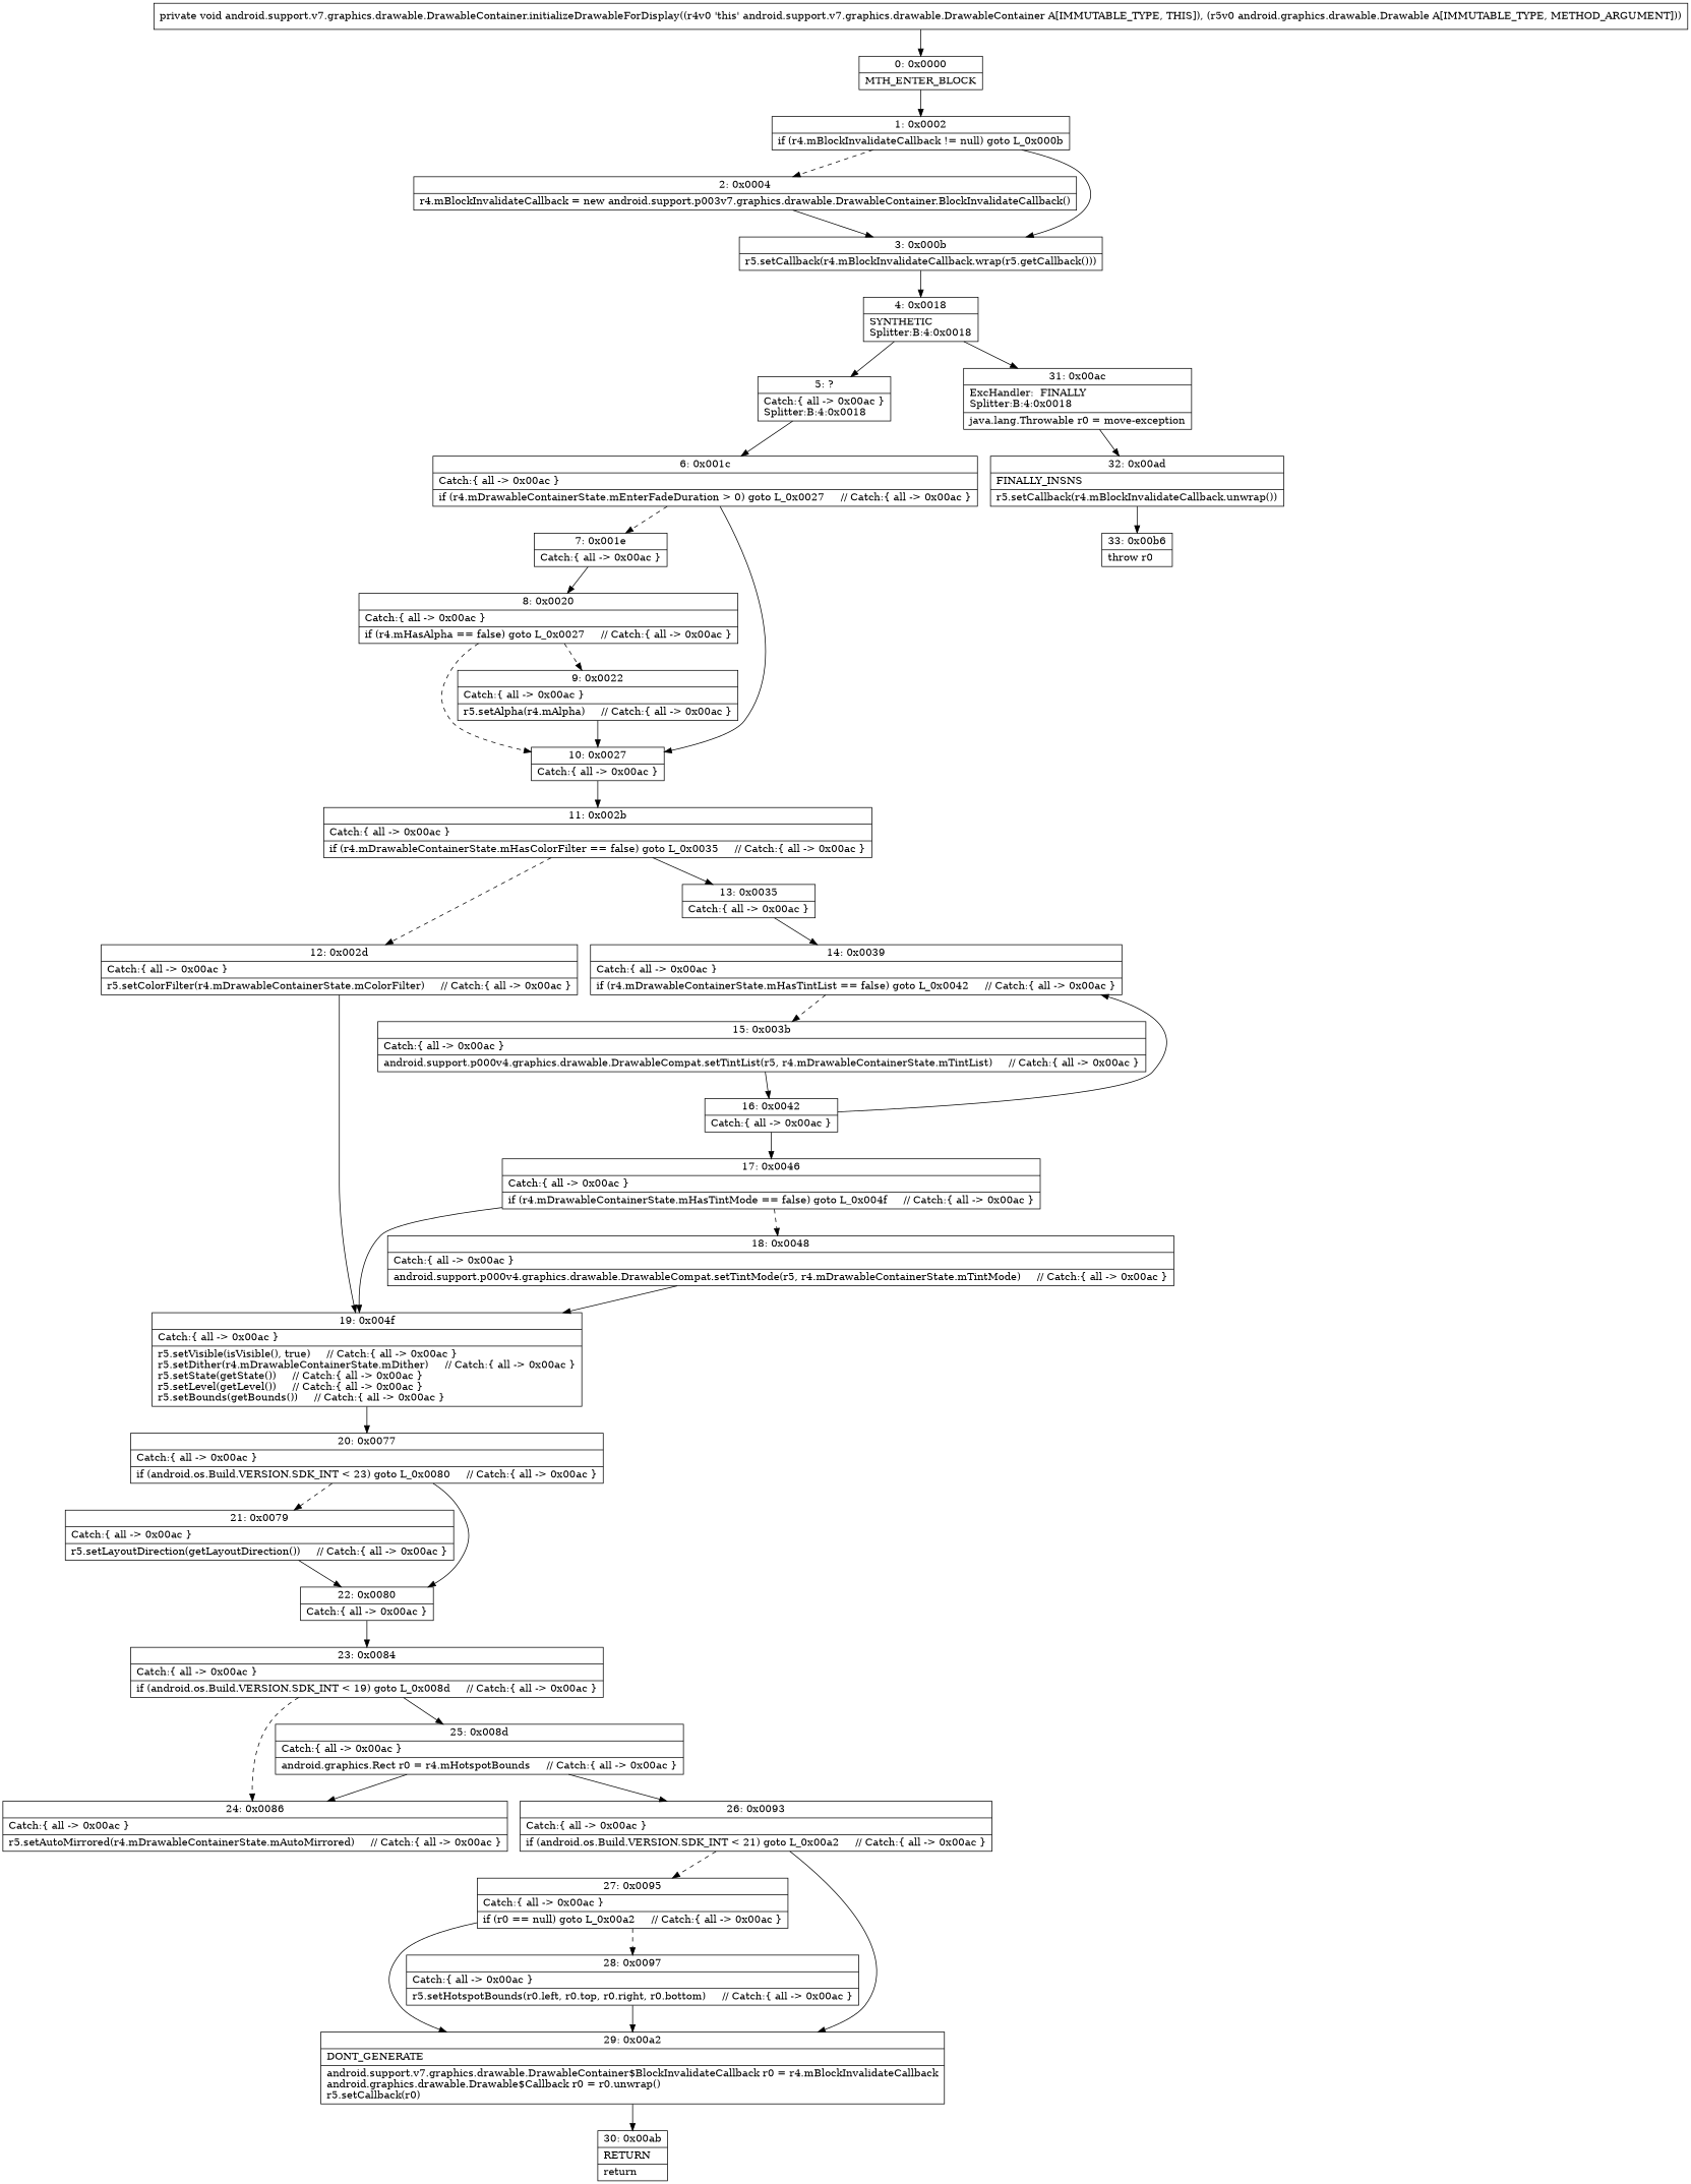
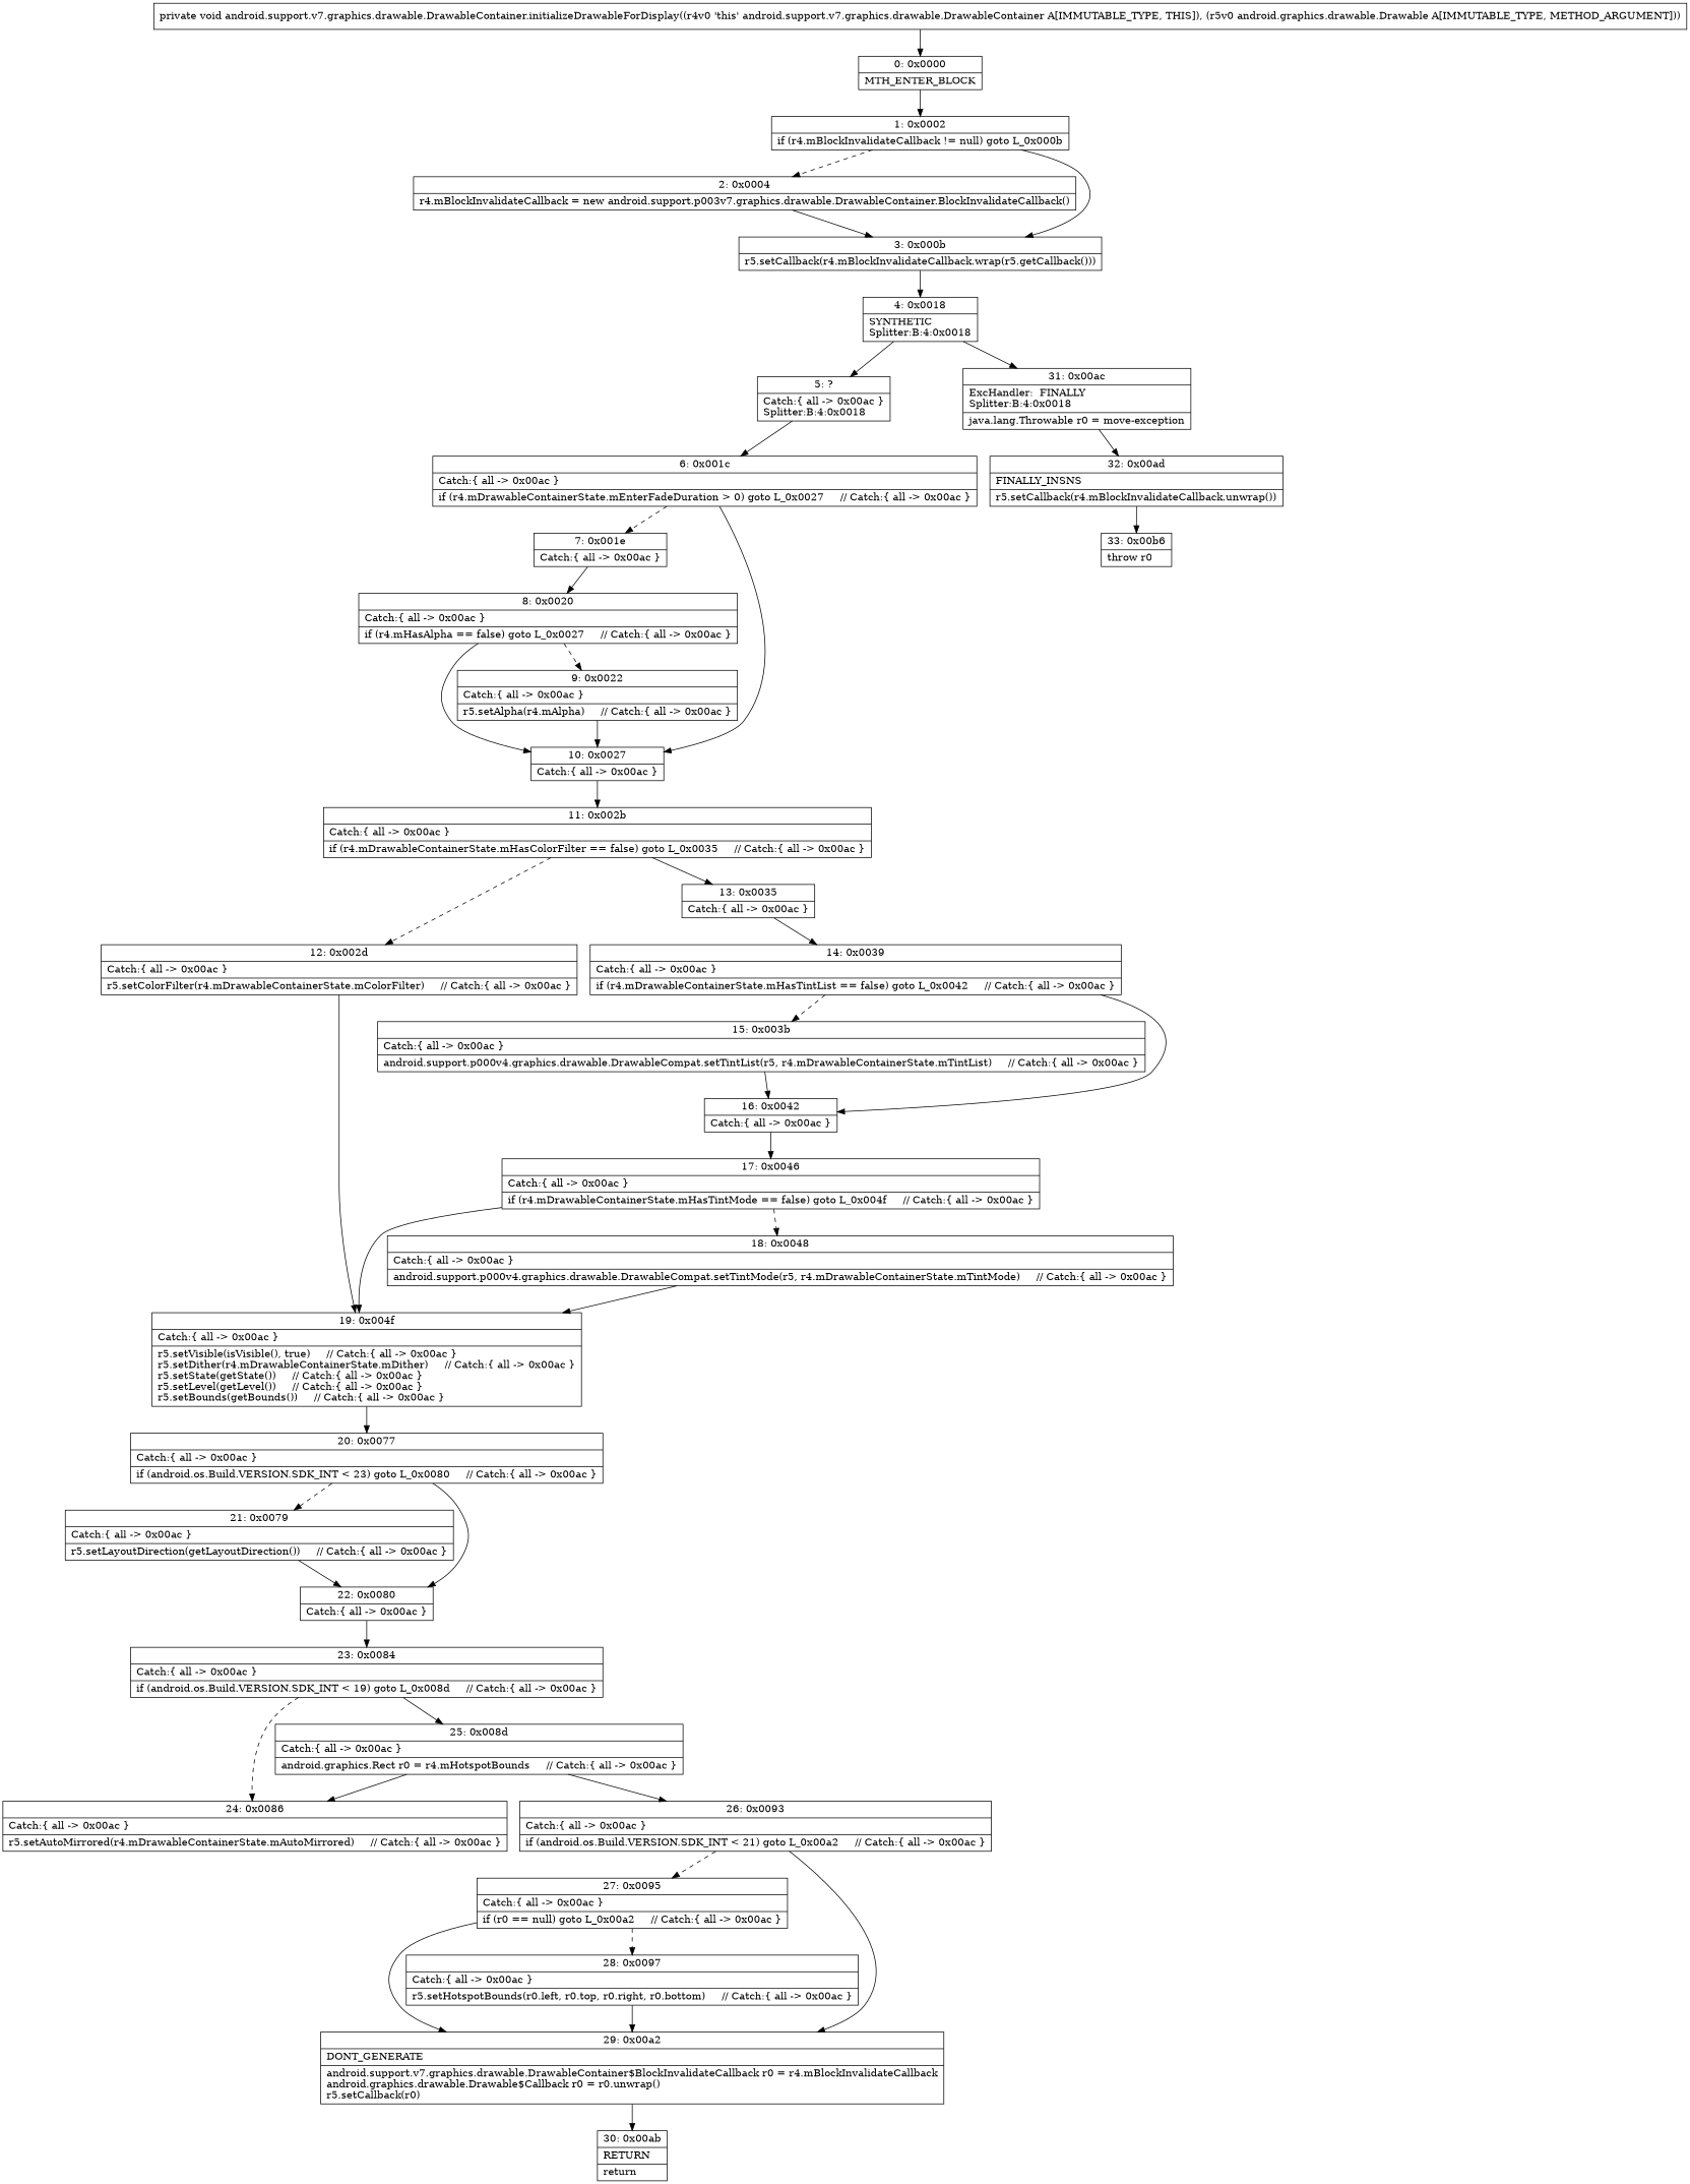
  digraph {
    node [shape=record]
    n1 [label="{0\:\ 0x0000|MTH_ENTER_BLOCK\l}"]
    n2 [label="{1\:\ 0x0002|if (r4.mBlockInvalidateCallback != null) goto L_0x000b\l}"]
    n3 [label="{2\:\ 0x0004|r4.mBlockInvalidateCallback = new android.support.p003v7.graphics.drawable.DrawableContainer.BlockInvalidateCallback()\l}"]
    n4 [label="{3\:\ 0x000b|r5.setCallback(r4.mBlockInvalidateCallback.wrap(r5.getCallback()))\l}"]
    n5 [label="{4\:\ 0x0018|SYNTHETIC\lSplitter:B:4:0x0018\l}"]
    n6 [label="{5\:\ ?|Catch:\{ all \-\> 0x00ac \}\lSplitter:B:4:0x0018\l}"]
    n7 [label="{31\:\ 0x00ac|ExcHandler:  FINALLY\lSplitter:B:4:0x0018\l|java.lang.Throwable r0 = move\-exception\l}"]
    n8 [label="{6\:\ 0x001c|Catch:\{ all \-\> 0x00ac \}\l|if (r4.mDrawableContainerState.mEnterFadeDuration \> 0) goto L_0x0027     \/\/ Catch:\{ all \-\> 0x00ac \}\l}"]
    n9 [label="{32\:\ 0x00ad|FINALLY_INSNS\l|r5.setCallback(r4.mBlockInvalidateCallback.unwrap())\l}"]
    n10 [label="{7\:\ 0x001e|Catch:\{ all \-\> 0x00ac \}\l}"]
    n11 [label="{10\:\ 0x0027|Catch:\{ all \-\> 0x00ac \}\l}"]
    n12 [label="{8\:\ 0x0020|Catch:\{ all \-\> 0x00ac \}\l|if (r4.mHasAlpha == false) goto L_0x0027     \/\/ Catch:\{ all \-\> 0x00ac \}\l}"]
    n13 [label="{11\:\ 0x002b|Catch:\{ all \-\> 0x00ac \}\l|if (r4.mDrawableContainerState.mHasColorFilter == false) goto L_0x0035     \/\/ Catch:\{ all \-\> 0x00ac \}\l}"]
    n14 [label="{9\:\ 0x0022|Catch:\{ all \-\> 0x00ac \}\l|r5.setAlpha(r4.mAlpha)     \/\/ Catch:\{ all \-\> 0x00ac \}\l}"]
    n15 [label="{12\:\ 0x002d|Catch:\{ all \-\> 0x00ac \}\l|r5.setColorFilter(r4.mDrawableContainerState.mColorFilter)     \/\/ Catch:\{ all \-\> 0x00ac \}\l}"]
    n16 [label="{13\:\ 0x0035|Catch:\{ all \-\> 0x00ac \}\l}"]
    n17 [label="{19\:\ 0x004f|Catch:\{ all \-\> 0x00ac \}\l|r5.setVisible(isVisible(), true)     \/\/ Catch:\{ all \-\> 0x00ac \}\lr5.setDither(r4.mDrawableContainerState.mDither)     \/\/ Catch:\{ all \-\> 0x00ac \}\lr5.setState(getState())     \/\/ Catch:\{ all \-\> 0x00ac \}\lr5.setLevel(getLevel())     \/\/ Catch:\{ all \-\> 0x00ac \}\lr5.setBounds(getBounds())     \/\/ Catch:\{ all \-\> 0x00ac \}\l}"]
    n18 [label="{14\:\ 0x0039|Catch:\{ all \-\> 0x00ac \}\l|if (r4.mDrawableContainerState.mHasTintList == false) goto L_0x0042     \/\/ Catch:\{ all \-\> 0x00ac \}\l}"]
    n19 [label="{20\:\ 0x0077|Catch:\{ all \-\> 0x00ac \}\l|if (android.os.Build.VERSION.SDK_INT \< 23) goto L_0x0080     \/\/ Catch:\{ all \-\> 0x00ac \}\l}"]
    n20 [label="{15\:\ 0x003b|Catch:\{ all \-\> 0x00ac \}\l|android.support.p000v4.graphics.drawable.DrawableCompat.setTintList(r5, r4.mDrawableContainerState.mTintList)     \/\/ Catch:\{ all \-\> 0x00ac \}\l}"]
    n21 [label="{16\:\ 0x0042|Catch:\{ all \-\> 0x00ac \}\l}"]
    n22 [label="{17\:\ 0x0046|Catch:\{ all \-\> 0x00ac \}\l|if (r4.mDrawableContainerState.mHasTintMode == false) goto L_0x004f     \/\/ Catch:\{ all \-\> 0x00ac \}\l}"]
    n23 [label="{18\:\ 0x0048|Catch:\{ all \-\> 0x00ac \}\l|android.support.p000v4.graphics.drawable.DrawableCompat.setTintMode(r5, r4.mDrawableContainerState.mTintMode)     \/\/ Catch:\{ all \-\> 0x00ac \}\l}"]
    n24 [label="{21\:\ 0x0079|Catch:\{ all \-\> 0x00ac \}\l|r5.setLayoutDirection(getLayoutDirection())     \/\/ Catch:\{ all \-\> 0x00ac \}\l}"]
    n25 [label="{22\:\ 0x0080|Catch:\{ all \-\> 0x00ac \}\l}"]
    n26 [label="{23\:\ 0x0084|Catch:\{ all \-\> 0x00ac \}\l|if (android.os.Build.VERSION.SDK_INT \< 19) goto L_0x008d     \/\/ Catch:\{ all \-\> 0x00ac \}\l}"]
    n27 [label="{24\:\ 0x0086|Catch:\{ all \-\> 0x00ac \}\l|r5.setAutoMirrored(r4.mDrawableContainerState.mAutoMirrored)     \/\/ Catch:\{ all \-\> 0x00ac \}\l}"]
    n28 [label="{25\:\ 0x008d|Catch:\{ all \-\> 0x00ac \}\l|android.graphics.Rect r0 = r4.mHotspotBounds     \/\/ Catch:\{ all \-\> 0x00ac \}\l}"]
    n29 [label="{26\:\ 0x0093|Catch:\{ all \-\> 0x00ac \}\l|if (android.os.Build.VERSION.SDK_INT \< 21) goto L_0x00a2     \/\/ Catch:\{ all \-\> 0x00ac \}\l}"]
    n30 [label="{27\:\ 0x0095|Catch:\{ all \-\> 0x00ac \}\l|if (r0 == null) goto L_0x00a2     \/\/ Catch:\{ all \-\> 0x00ac \}\l}"]
    n31 [label="{29\:\ 0x00a2|DONT_GENERATE\l|android.support.v7.graphics.drawable.DrawableContainer$BlockInvalidateCallback r0 = r4.mBlockInvalidateCallback\landroid.graphics.drawable.Drawable$Callback r0 = r0.unwrap()\lr5.setCallback(r0)\l}"]
    n32 [label="{28\:\ 0x0097|Catch:\{ all \-\> 0x00ac \}\l|r5.setHotspotBounds(r0.left, r0.top, r0.right, r0.bottom)     \/\/ Catch:\{ all \-\> 0x00ac \}\l}"]
    n33 [label="{30\:\ 0x00ab|RETURN\l|return\l}"]
    n34 [label="{33\:\ 0x00b6|throw r0\l}"]
    n35 [label="{private void android.support.v7.graphics.drawable.DrawableContainer.initializeDrawableForDisplay((r4v0 'this' android.support.v7.graphics.drawable.DrawableContainer A[IMMUTABLE_TYPE, THIS]), (r5v0 android.graphics.drawable.Drawable A[IMMUTABLE_TYPE, METHOD_ARGUMENT])) }"]
    n1 -> n2
    n2 -> n3 [style=dashed]
    n2 -> n4
    n3 -> n4
    n4 -> n5
    n5 -> n6
    n5 -> n7
    n6 -> n8
    n7 -> n9
    n8 -> n10 [style=dashed]
    n8 -> n11
    n9 -> n34
    n10 -> n12
    n11 -> n13
-   n12 -> n11 [style=dashed]
+   n12 -> n11
    n12 -> n14 [style=dashed]
    n13 -> n15 [style=dashed]
    n13 -> n16
    n14 -> n11
    n15 -> n17
    n16 -> n18
    n17 -> n19
    n18 -> n20 [style=dashed]
-   n21 -> n18
+   n18 -> n21
    n19 -> n24 [style=dashed]
    n19 -> n25
    n20 -> n21
    n21 -> n22
    n22 -> n17
    n22 -> n23 [style=dashed]
    n23 -> n17
    n24 -> n25
    n25 -> n26
    n26 -> n27 [style=dashed]
    n26 -> n28
    n28 -> n27
    n28 -> n29
    n29 -> n30 [style=dashed]
    n29 -> n31
    n30 -> n31
    n30 -> n32 [style=dashed]
    n31 -> n33
    n32 -> n31
    n35 -> n1
  }
